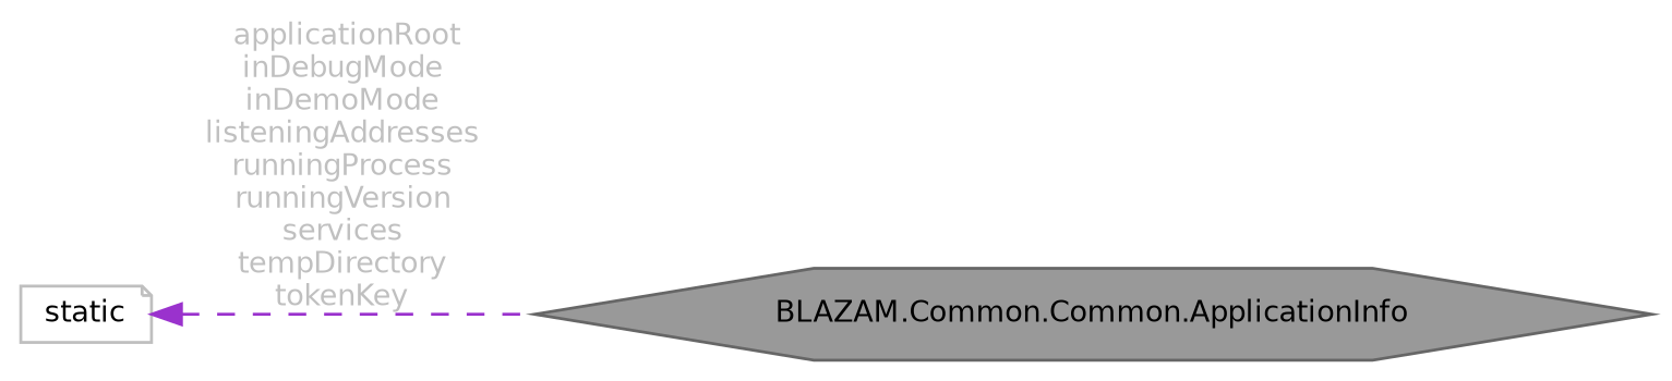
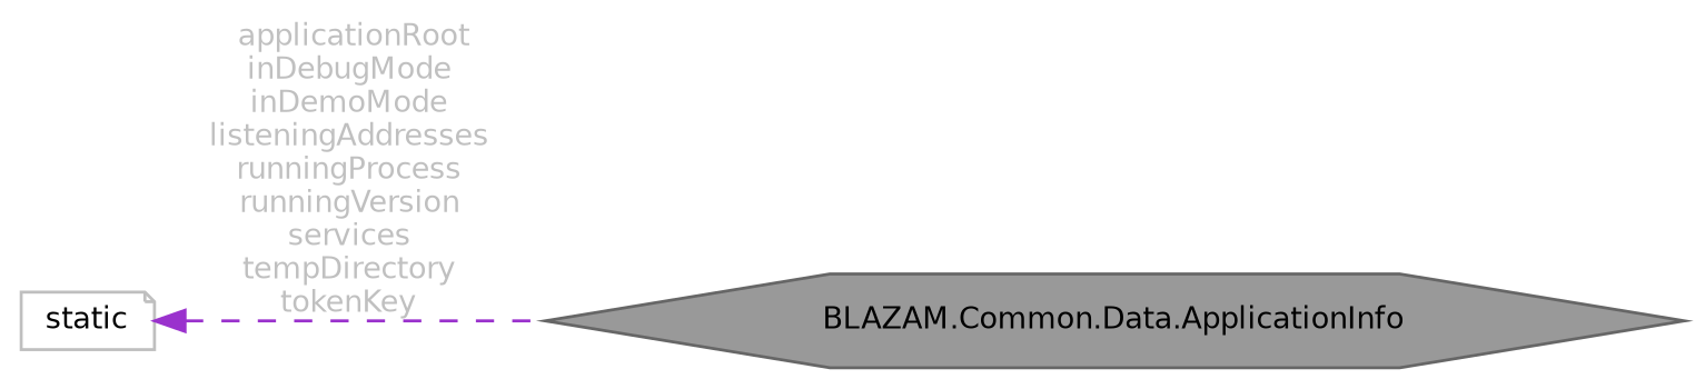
  digraph {
    rankdir=LR
    node [fontname=Helvetica fontsize=10 style=filled]
-   n1 [color=gray40 fillcolor=grey60 fontcolor=black height=0.2 label="BLAZAM.Common.Common.ApplicationInfo" shape=hexagon width=0.4]
+   n1 [color=gray40 fillcolor=grey60 fontcolor=black height=0.2 label="BLAZAM.Common.Data.ApplicationInfo" shape=hexagon width=0.4]
    n2 [color=grey75 fillcolor=white height=0.2 label=static shape=note width=0.4]
    n2 -> n1 [color=darkorchid3 dir=back fontcolor=grey fontname=Helvetica fontsize=10 label=" applicationRoot\ninDebugMode\ninDemoMode\nlisteningAddresses\nrunningProcess\nrunningVersion\nservices\ntempDirectory\ntokenKey" labelfontname=Helvetica labelfontsize=10 style=dashed]
  }
